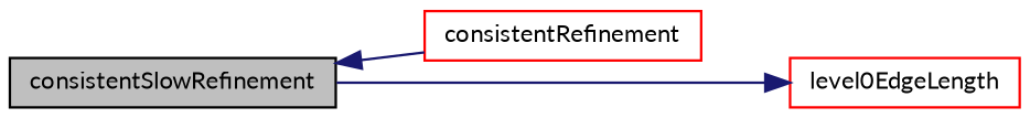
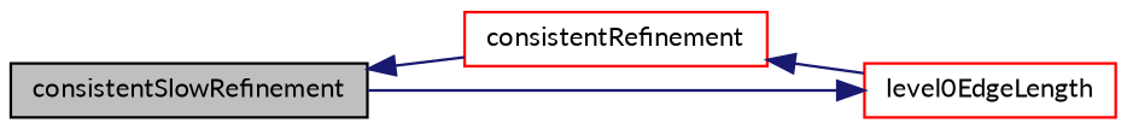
  digraph {
    fontname=Lato
    rankdir=LR
    node [color=red fontname=Lato fontsize=10 shape=record]
    edge [color=midnightblue dir=back fontname=Lato fontsize=10 labelfontname=FreeSans labelfontsize=10 style=solid]
    n1 [color=black fillcolor=grey75 fontcolor=black height=0.2 label=consistentSlowRefinement style=filled width=0.4]
    n2 [height=0.2 label=consistentRefinement width=0.4]
    n3 [height=0.2 label=level0EdgeLength width=0.4]
    n1 -> n2
+   n2 -> n3
    n3 -> n1
  }
